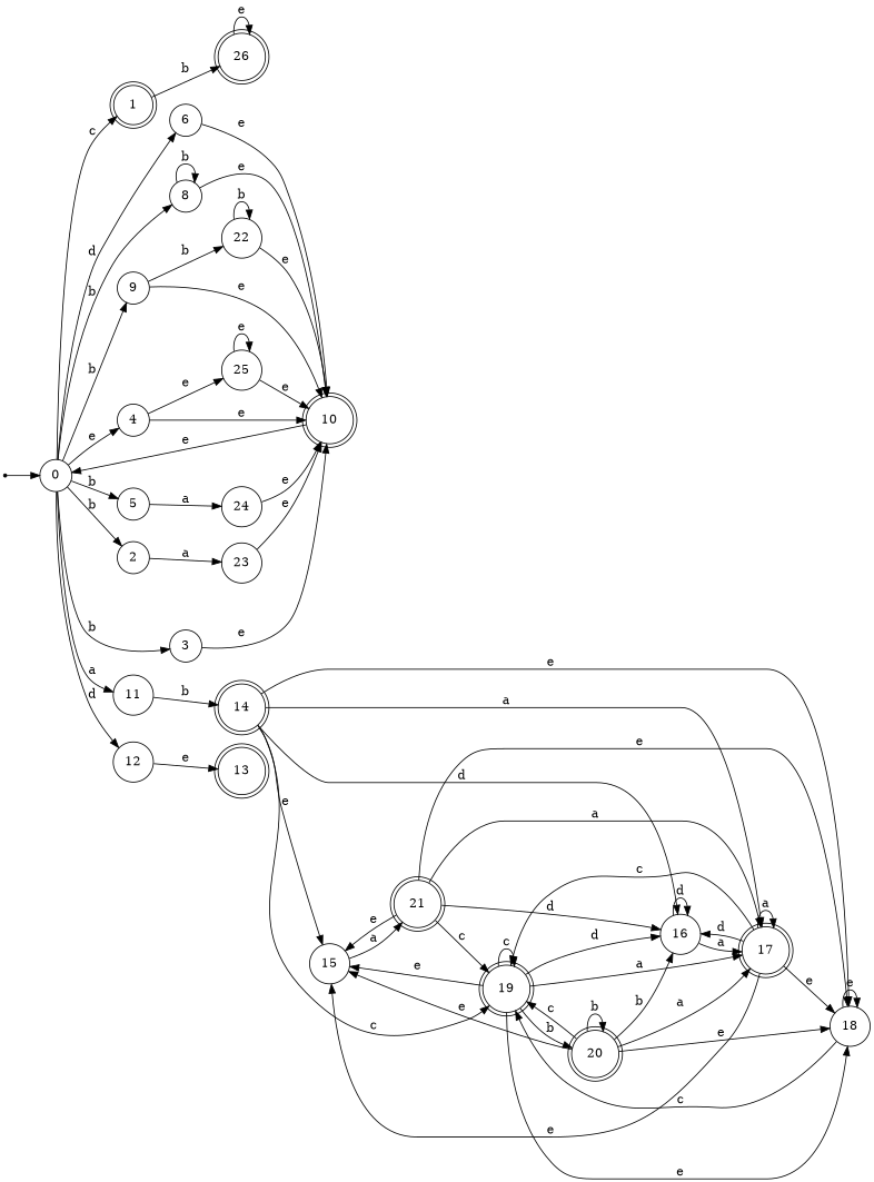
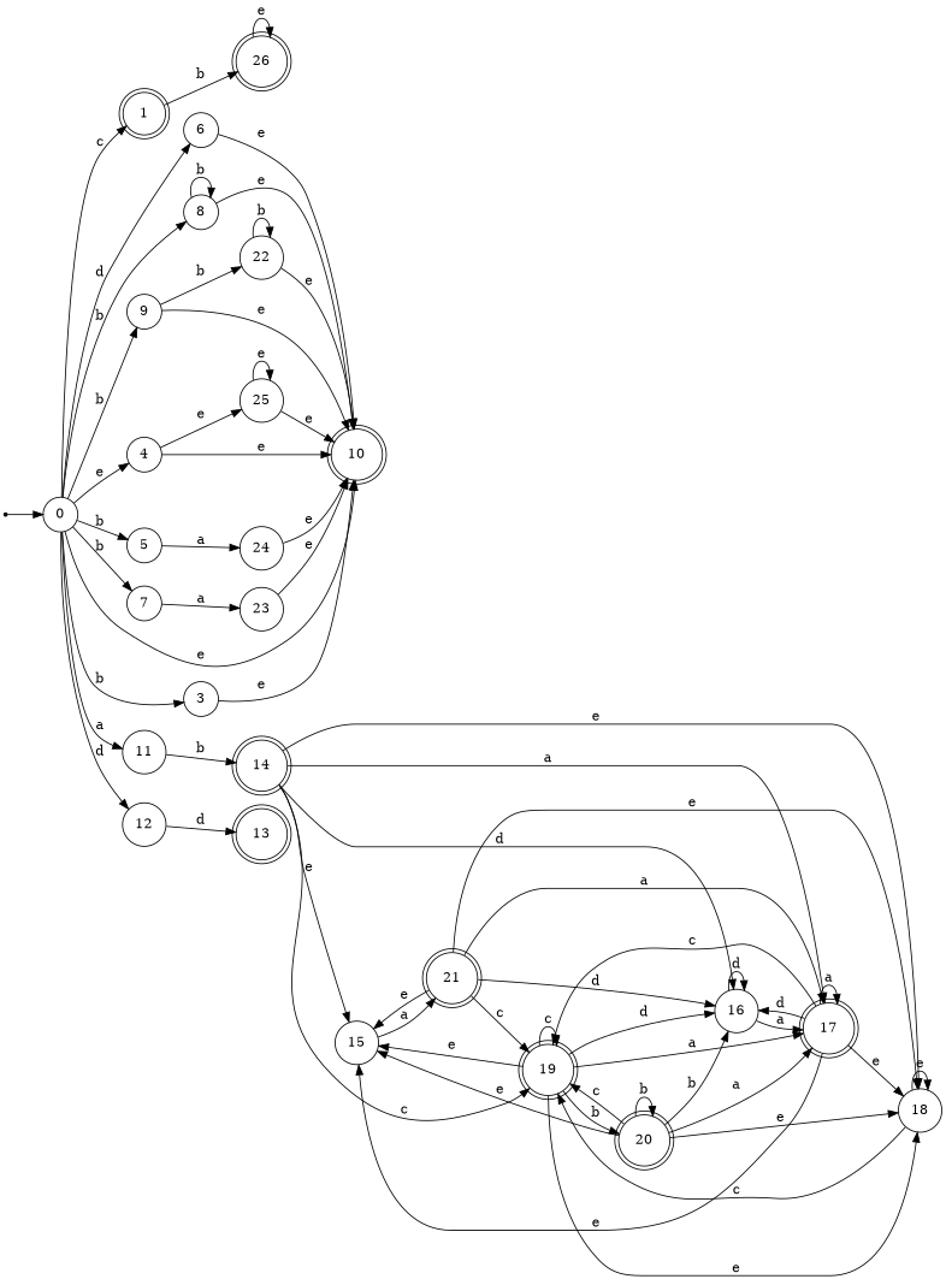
  digraph {
    rankdir=LR
    node [shape=circle]
    dummy0 [shape=point]
    0
    1 [shape=doublecircle]
    3
    4
    5
    6
-   7 [label=2]
+   7
    8
    9
    10 [shape=doublecircle]
    11
    12
    26 [shape=doublecircle]
    25
    24
    23
    22
    14 [shape=doublecircle]
    13 [shape=doublecircle]
    15
    16
    17 [shape=doublecircle]
    18
    19 [shape=doublecircle]
    21 [shape=doublecircle]
    20 [shape=doublecircle]
    dummy0 -> 0
    0 -> 1 [label=c]
    0 -> 3 [label=b]
    0 -> 4 [label=e]
    0 -> 5 [label=b]
    0 -> 6 [label=d]
    0 -> 7 [label=b]
    0 -> 8 [label=b]
    0 -> 9 [label=b]
-   10 -> 0 [label=e]
+   0 -> 10 [label=e]
    0 -> 11 [label=a]
    0 -> 12 [label=d]
    1 -> 26 [label=b]
    3 -> 10 [label=e]
    4 -> 10 [label=e]
    4 -> 25 [label=e]
    5 -> 24 [label=a]
    6 -> 10 [label=e]
    7 -> 23 [label=a]
    8 -> 8 [label=b]
    8 -> 10 [label=e]
    9 -> 10 [label=e]
    9 -> 22 [label=b]
    11 -> 14 [label=b]
-   12 -> 13 [label=e]
+   12 -> 13 [label=d]
    26 -> 26 [label=e]
    25 -> 10 [label=e]
    25 -> 25 [label=e]
    24 -> 10 [label=e]
    23 -> 10 [label=e]
    22 -> 10 [label=e]
    22 -> 22 [label=b]
    14 -> 15 [label=e]
    14 -> 16 [label=d]
    14 -> 17 [label=a]
    14 -> 18 [label=e]
    14 -> 19 [label=c]
    15 -> 21 [label=a]
    16 -> 16 [label=d]
    16 -> 17 [label=a]
    17 -> 15 [label=e]
    17 -> 16 [label=d]
    17 -> 17 [label=a]
    17 -> 18 [label=e]
    17 -> 19 [label=c]
    18 -> 18 [label=e]
    18 -> 19 [label=c]
    19 -> 15 [label=e]
    19 -> 16 [label=d]
    19 -> 17 [label=a]
    19 -> 18 [label=e]
    19 -> 19 [label=c]
    19 -> 20 [label=b]
    21 -> 15 [label=e]
    21 -> 16 [label=d]
    21 -> 17 [label=a]
    21 -> 18 [label=e]
    21 -> 19 [label=c]
    20 -> 15 [label=e]
    20 -> 16 [label=b]
    20 -> 17 [label=a]
    20 -> 18 [label=e]
    20 -> 19 [label=c]
    20 -> 20 [label=b]
  }
